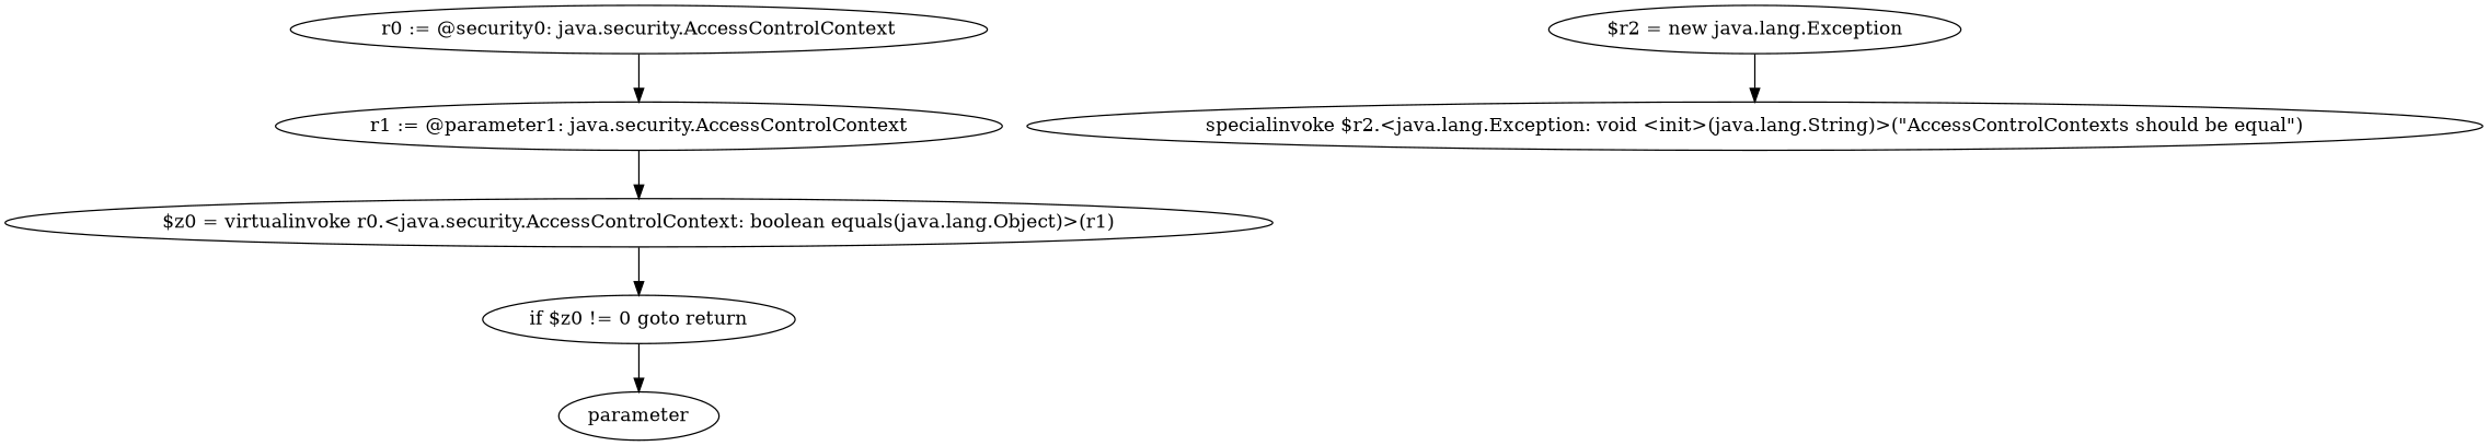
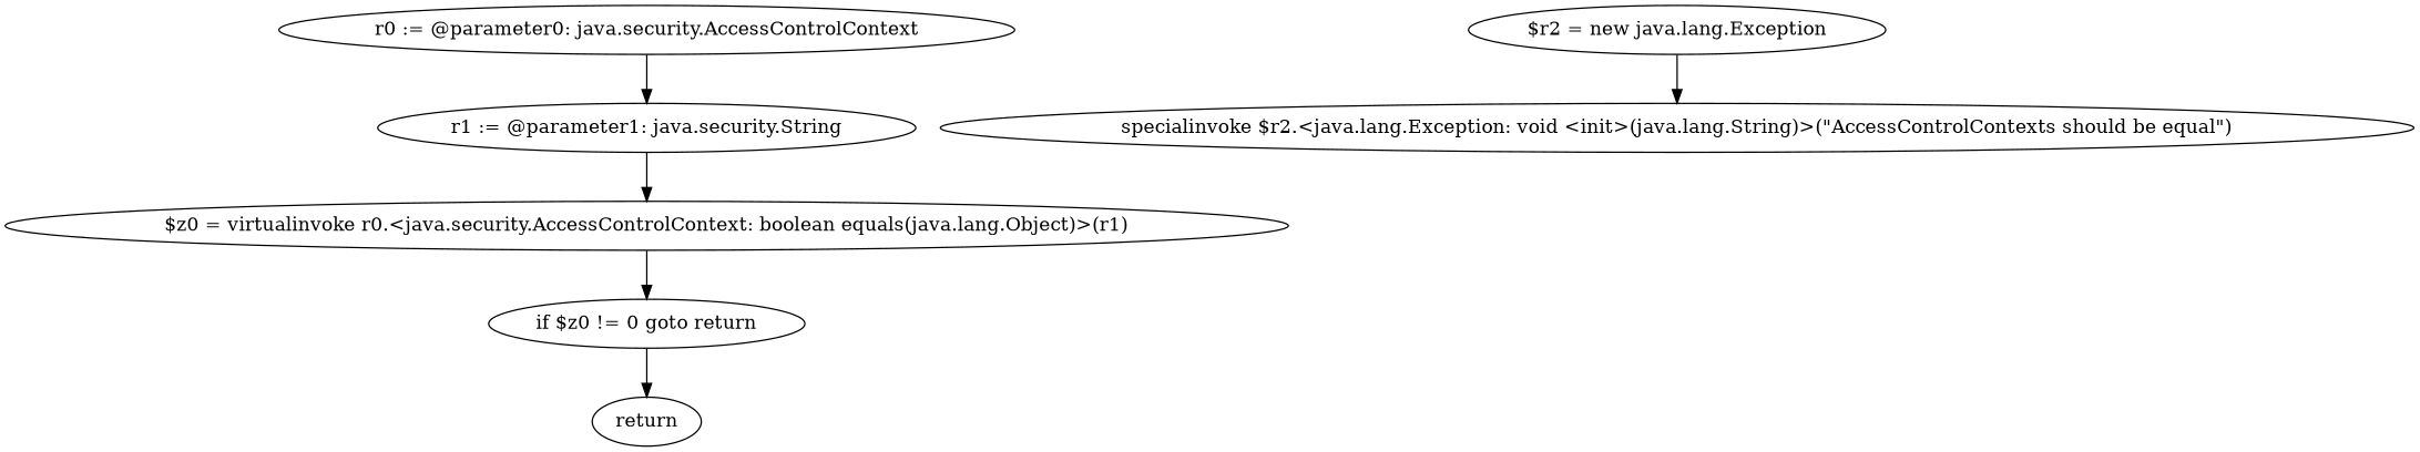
  digraph {
-   "r0 := @parameter0: java.security.AccessControlContext" [label="r0 := @security0: java.security.AccessControlContext"]
-   "r1 := @parameter1: java.security.AccessControlContext"
+   "r0 := @parameter0: java.security.AccessControlContext"
+   "r1 := @parameter1: java.security.AccessControlContext" [label="r1 := @parameter1: java.security.String"]
    "$z0 = virtualinvoke r0.<java.security.AccessControlContext: boolean equals(java.lang.Object)>(r1)"
    "if $z0 != 0 goto return"
-   return [label=parameter]
+   return
    "$r2 = new java.lang.Exception"
    "specialinvoke $r2.<java.lang.Exception: void <init>(java.lang.String)>(\"AccessControlContexts should be equal\")"
    "r0 := @parameter0: java.security.AccessControlContext" -> "r1 := @parameter1: java.security.AccessControlContext"
    "r1 := @parameter1: java.security.AccessControlContext" -> "$z0 = virtualinvoke r0.<java.security.AccessControlContext: boolean equals(java.lang.Object)>(r1)"
    "$z0 = virtualinvoke r0.<java.security.AccessControlContext: boolean equals(java.lang.Object)>(r1)" -> "if $z0 != 0 goto return"
    "if $z0 != 0 goto return" -> return
    "$r2 = new java.lang.Exception" -> "specialinvoke $r2.<java.lang.Exception: void <init>(java.lang.String)>(\"AccessControlContexts should be equal\")"
  }
